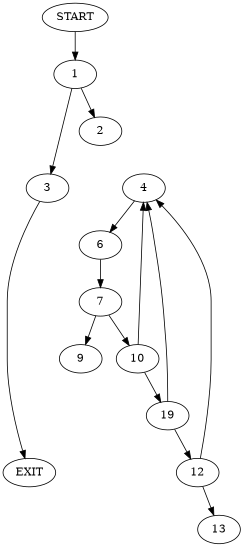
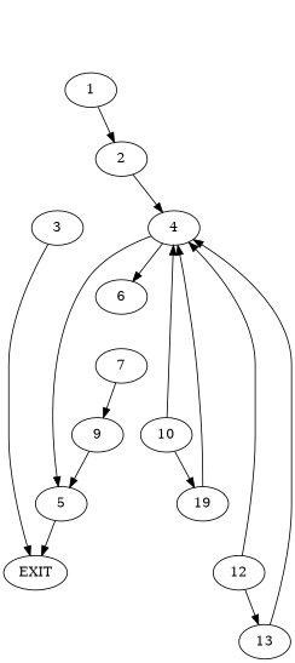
  digraph {
-   n1 [label=START]
    1
    2
    3
    n5 [label=EXIT]
    4
+   5
    6
    7
    9
    10
    n12 [label=19]
    12
    13
-   n1 -> 1
    1 -> 2
-   1 -> 3
+   2 -> 4
    3 -> n5
+   4 -> 5
    4 -> 6
-   6 -> 7
+   5 -> n5
    7 -> 9
-   7 -> 10
+   9 -> 5
    10 -> 4
    10 -> n12
    n12 -> 4
-   n12 -> 12
    12 -> 4
    12 -> 13
+   13 -> 4
  }
